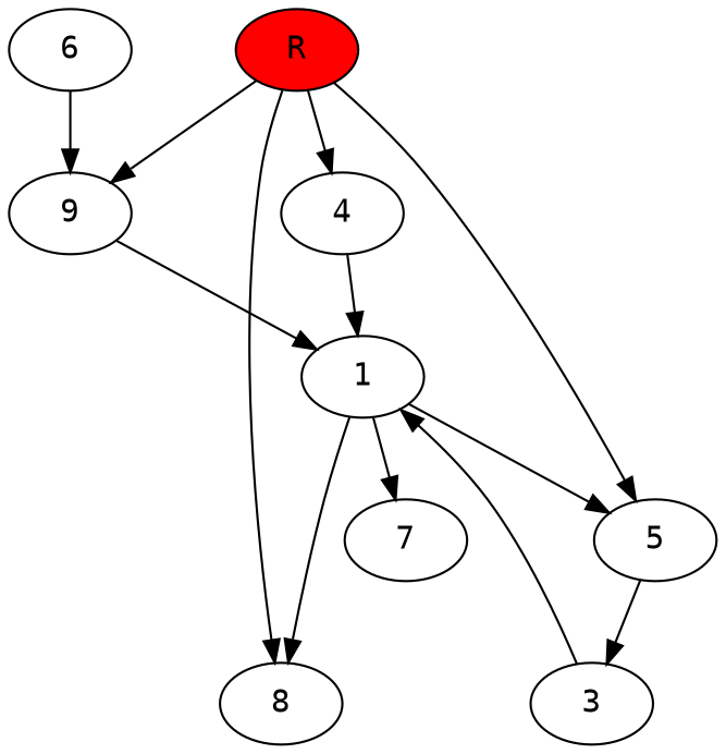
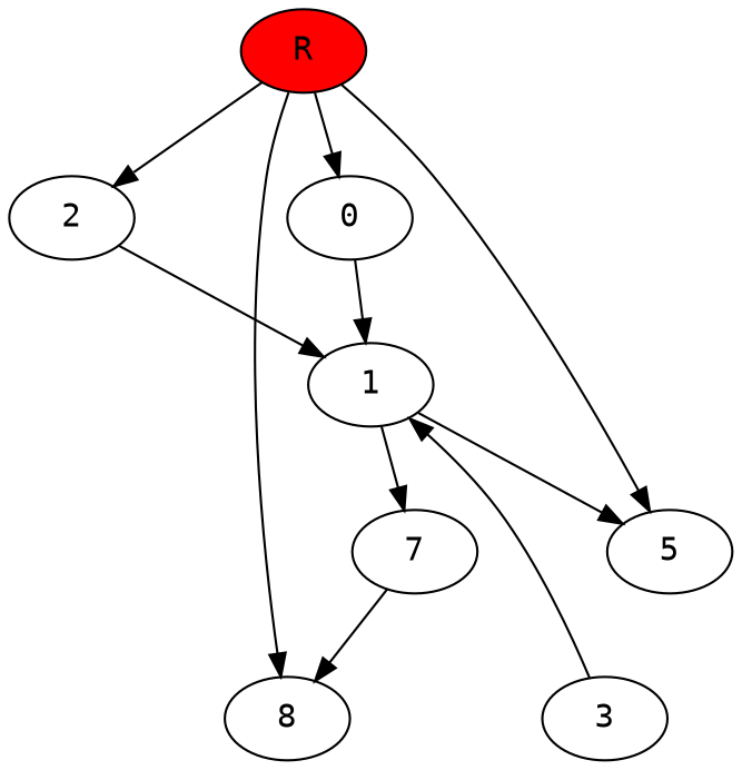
  digraph {
    fontname="DejaVu Sans Mono"
    node [fontname="DejaVu Sans Mono"]
    edge [fontname="DejaVu Sans Mono"]
    1
    5
    7
    8
    3
-   2 [label=9]
-   4
-   6
+   2
+   4 [label=0]
    R [fillcolor="#ff0000" style=filled]
    1 -> 5
    1 -> 7
-   1 -> 8
-   5 -> 3
+   7 -> 8
    3 -> 1
    2 -> 1
    4 -> 1
-   6 -> 2
    R -> 5
    R -> 8
    R -> 2
    R -> 4
  }
